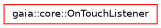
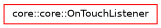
  digraph {
    rankdir=TB
-   n1 [color=red fillcolor=white fontname=Helvetica fontsize=10 height=0.2 label="gaia::core::OnTouchListener" shape=record style=filled width=0.4]
+   n1 [color=red fillcolor=white fontname=Helvetica fontsize=10 height=0.2 label="core::core::OnTouchListener" shape=record style=filled width=0.4]
  }
